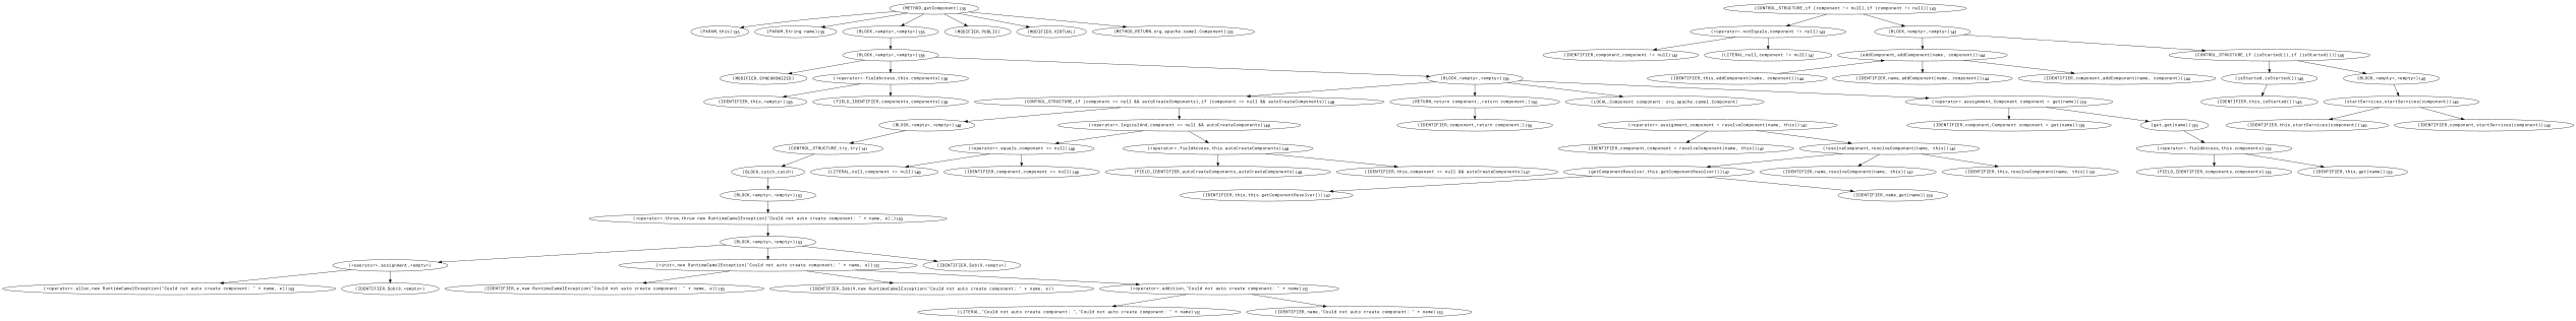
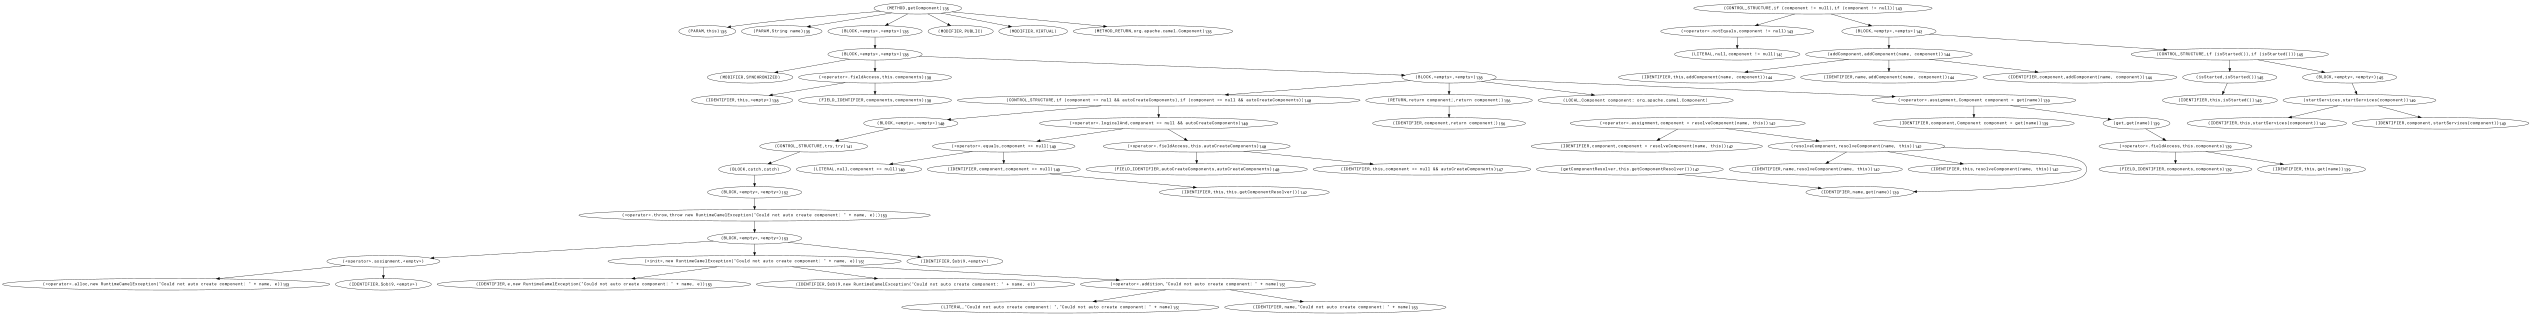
  digraph {
    fontname="Roboto Mono"
    node [fontname="Roboto Mono"]
    edge [fontname="Roboto Mono"]
    n1 [label=<(METHOD,getComponent)<SUB>135</SUB>>]
    n2 [label=<(PARAM,this)<SUB>135</SUB>>]
    n3 [label=<(PARAM,String name)<SUB>135</SUB>>]
    n4 [label=<(BLOCK,&lt;empty&gt;,&lt;empty&gt;)<SUB>135</SUB>>]
    n5 [label=<(MODIFIER,PUBLIC)>]
    n6 [label=<(MODIFIER,VIRTUAL)>]
    n7 [label=<(METHOD_RETURN,org.apache.camel.Component)<SUB>135</SUB>>]
    n8 [label=<(BLOCK,&lt;empty&gt;,&lt;empty&gt;)<SUB>138</SUB>>]
    n9 [label=<(MODIFIER,SYNCHRONIZED)>]
    n10 [label=<(&lt;operator&gt;.fieldAccess,this.components)<SUB>138</SUB>>]
    n11 [label=<(BLOCK,&lt;empty&gt;,&lt;empty&gt;)<SUB>138</SUB>>]
    n12 [label=<(IDENTIFIER,this,&lt;empty&gt;)<SUB>138</SUB>>]
    n13 [label=<(FIELD_IDENTIFIER,components,components)<SUB>138</SUB>>]
    n14 [label=<(LOCAL,Component component: org.apache.camel.Component)>]
    n15 [label=<(&lt;operator&gt;.assignment,Component component = get(name))<SUB>139</SUB>>]
    n16 [label=<(CONTROL_STRUCTURE,if (component == null &amp;&amp; autoCreateComponents),if (component == null &amp;&amp; autoCreateComponents))<SUB>140</SUB>>]
    n17 [label=<(RETURN,return component;,return component;)<SUB>156</SUB>>]
    n18 [label=<(IDENTIFIER,component,Component component = get(name))<SUB>139</SUB>>]
    n19 [label=<(get,get(name))<SUB>139</SUB>>]
    n20 [label=<(&lt;operator&gt;.logicalAnd,component == null &amp;&amp; autoCreateComponents)<SUB>140</SUB>>]
    n21 [label=<(BLOCK,&lt;empty&gt;,&lt;empty&gt;)<SUB>140</SUB>>]
    n22 [label=<(IDENTIFIER,component,return component;)<SUB>156</SUB>>]
    n23 [label=<(&lt;operator&gt;.fieldAccess,this.components)<SUB>139</SUB>>]
    n24 [label=<(IDENTIFIER,this,get(name))<SUB>139</SUB>>]
    n25 [label=<(FIELD_IDENTIFIER,components,components)<SUB>139</SUB>>]
    n26 [label=<(IDENTIFIER,name,get(name))<SUB>139</SUB>>]
    n27 [label=<(&lt;operator&gt;.equals,component == null)<SUB>140</SUB>>]
    n28 [label=<(&lt;operator&gt;.fieldAccess,this.autoCreateComponents)<SUB>140</SUB>>]
    n29 [label=<(CONTROL_STRUCTURE,try,try)<SUB>141</SUB>>]
    n30 [label=<(IDENTIFIER,component,component == null)<SUB>140</SUB>>]
    n31 [label=<(LITERAL,null,component == null)<SUB>140</SUB>>]
    n32 [label=<(IDENTIFIER,this,component == null &amp;&amp; autoCreateComponents)<SUB>147</SUB>>]
    n33 [label=<(FIELD_IDENTIFIER,autoCreateComponents,autoCreateComponents)<SUB>140</SUB>>]
    n34 [label=<(BLOCK,catch,catch)>]
    n35 [label=<(BLOCK,&lt;empty&gt;,&lt;empty&gt;)<SUB>152</SUB>>]
    n36 [label=<(&lt;operator&gt;.assignment,component = resolveComponent(name, this))<SUB>142</SUB>>]
    n37 [label=<(IDENTIFIER,component,component = resolveComponent(name, this))<SUB>142</SUB>>]
    n38 [label=<(resolveComponent,resolveComponent(name, this))<SUB>142</SUB>>]
    n39 [label=<(CONTROL_STRUCTURE,if (component != null),if (component != null))<SUB>143</SUB>>]
    n40 [label=<(&lt;operator&gt;.notEquals,component != null)<SUB>143</SUB>>]
    n41 [label=<(BLOCK,&lt;empty&gt;,&lt;empty&gt;)<SUB>143</SUB>>]
    n42 [label=<(getComponentResolver,this.getComponentResolver())<SUB>142</SUB>>]
    n43 [label=<(IDENTIFIER,name,resolveComponent(name, this))<SUB>142</SUB>>]
-   n44 [label=<(IDENTIFIER,this,resolveComponent(name, this))<SUB>192</SUB>>]
+   n44 [label=<(IDENTIFIER,this,resolveComponent(name, this))<SUB>142</SUB>>]
    n45 [label=<(IDENTIFIER,this,this.getComponentResolver())<SUB>142</SUB>>]
-   n46 [label=<(IDENTIFIER,component,component != null)<SUB>143</SUB>>]
    n47 [label=<(LITERAL,null,component != null)<SUB>143</SUB>>]
    n48 [label=<(addComponent,addComponent(name, component))<SUB>144</SUB>>]
    n49 [label=<(CONTROL_STRUCTURE,if (isStarted()),if (isStarted()))<SUB>145</SUB>>]
    n50 [label=<(IDENTIFIER,this,addComponent(name, component))<SUB>144</SUB>>]
    n51 [label=<(IDENTIFIER,name,addComponent(name, component))<SUB>144</SUB>>]
    n52 [label=<(IDENTIFIER,component,addComponent(name, component))<SUB>144</SUB>>]
    n53 [label=<(isStarted,isStarted())<SUB>145</SUB>>]
    n54 [label=<(BLOCK,&lt;empty&gt;,&lt;empty&gt;)<SUB>145</SUB>>]
    n55 [label=<(IDENTIFIER,this,isStarted())<SUB>145</SUB>>]
    n56 [label=<(startServices,startServices(component))<SUB>149</SUB>>]
    n57 [label=<(IDENTIFIER,this,startServices(component))<SUB>149</SUB>>]
    n58 [label=<(IDENTIFIER,component,startServices(component))<SUB>149</SUB>>]
    n59 [label=<(&lt;operator&gt;.throw,throw new RuntimeCamelException(&quot;Could not auto create component: &quot; + name, e);)<SUB>153</SUB>>]
    n60 [label=<(BLOCK,&lt;empty&gt;,&lt;empty&gt;)<SUB>153</SUB>>]
    n61 [label=<(&lt;operator&gt;.assignment,&lt;empty&gt;)>]
    n62 [label=<(&lt;init&gt;,new RuntimeCamelException(&quot;Could not auto create component: &quot; + name, e))<SUB>153</SUB>>]
    n63 [label=<(IDENTIFIER,$obj9,&lt;empty&gt;)>]
    n64 [label=<(IDENTIFIER,$obj9,&lt;empty&gt;)>]
    n65 [label=<(&lt;operator&gt;.alloc,new RuntimeCamelException(&quot;Could not auto create component: &quot; + name, e))<SUB>153</SUB>>]
    n66 [label=<(IDENTIFIER,$obj9,new RuntimeCamelException(&quot;Could not auto create component: &quot; + name, e))>]
    n67 [label=<(&lt;operator&gt;.addition,&quot;Could not auto create component: &quot; + name)<SUB>153</SUB>>]
    n68 [label=<(IDENTIFIER,e,new RuntimeCamelException(&quot;Could not auto create component: &quot; + name, e))<SUB>153</SUB>>]
    n69 [label=<(LITERAL,&quot;Could not auto create component: &quot;,&quot;Could not auto create component: &quot; + name)<SUB>153</SUB>>]
    n70 [label=<(IDENTIFIER,name,&quot;Could not auto create component: &quot; + name)<SUB>153</SUB>>]
    n1 -> n2
    n1 -> n3
    n1 -> n4
    n1 -> n5
    n1 -> n6
    n1 -> n7
    n4 -> n8
    n8 -> n9
    n8 -> n10
    n8 -> n11
    n10 -> n12
    n10 -> n13
    n11 -> n14
    n11 -> n15
    n11 -> n16
    n11 -> n17
    n15 -> n18
    n15 -> n19
    n16 -> n20
    n16 -> n21
    n17 -> n22
    n19 -> n23
    n20 -> n27
    n20 -> n28
    n21 -> n29
    n23 -> n24
    n23 -> n25
    n27 -> n30
    n27 -> n31
    n28 -> n32
    n28 -> n33
    n29 -> n34
    n34 -> n35
    n35 -> n59
    n36 -> n37
    n36 -> n38
-   n38 -> n42
+   n38 -> n26
    n38 -> n43
    n38 -> n44
    n39 -> n40
    n39 -> n41
-   n40 -> n46
    n40 -> n47
    n41 -> n48
    n41 -> n49
    n42 -> n26
-   n42 -> n45
-   n50 -> n48
+   n30 -> n45
+   n48 -> n50
    n48 -> n51
    n48 -> n52
    n49 -> n53
    n49 -> n54
    n53 -> n55
    n54 -> n56
    n56 -> n57
    n56 -> n58
    n59 -> n60
    n60 -> n61
    n60 -> n62
    n60 -> n63
    n61 -> n64
    n61 -> n65
    n62 -> n66
    n62 -> n67
    n62 -> n68
    n67 -> n69
    n67 -> n70
  }
